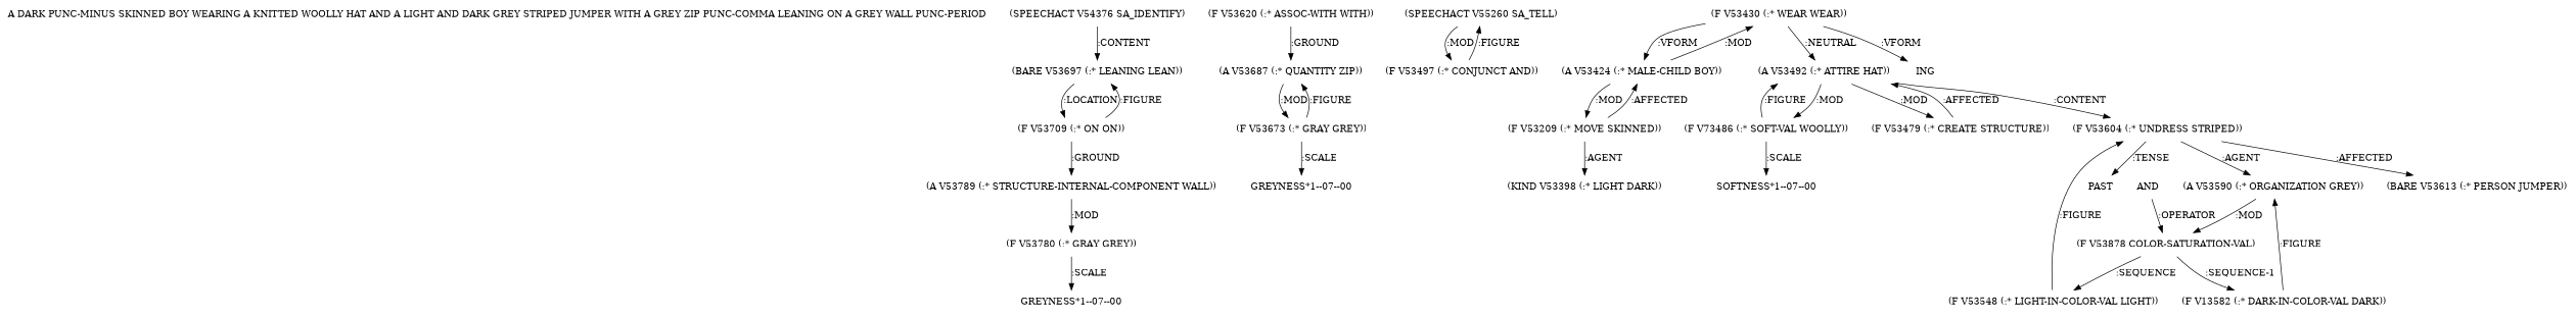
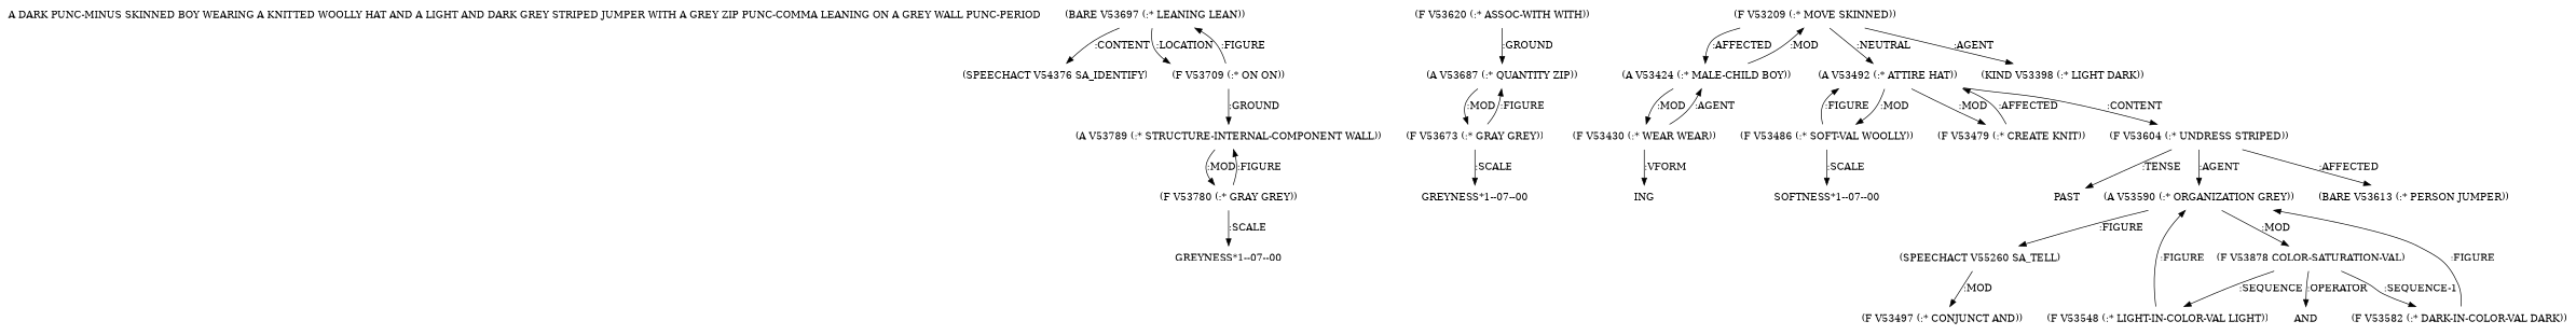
  digraph {
    node [shape=none]
    "A DARK PUNC-MINUS SKINNED BOY WEARING A KNITTED WOOLLY HAT AND A LIGHT AND DARK GREY STRIPED JUMPER WITH A GREY ZIP PUNC-COMMA LEANING ON A GREY WALL PUNC-PERIOD"
    n2 [label="(SPEECHACT V54376 SA_IDENTIFY)"]
    n3 [label="(BARE V53697 (:* LEANING LEAN))"]
    n4 [label="(F V53709 (:* ON ON))"]
    n5 [label="(A V53789 (:* STRUCTURE-INTERNAL-COMPONENT WALL))"]
    n6 [label="(F V53780 (:* GRAY GREY))"]
    n7 [label="GREYNESS*1--07--00"]
    n8 [label="(F V53620 (:* ASSOC-WITH WITH))"]
    n9 [label="(A V53687 (:* QUANTITY ZIP))"]
    n10 [label="(F V53673 (:* GRAY GREY))"]
    n11 [label="GREYNESS*1--07--00"]
    n12 [label="(SPEECHACT V55260 SA_TELL)"]
    n13 [label="(F V53497 (:* CONJUNCT AND))"]
    n14 [label="(F V53604 (:* UNDRESS STRIPED))"]
    n15 [label="(A V53590 (:* ORGANIZATION GREY))"]
    n16 [label="(BARE V53613 (:* PERSON JUMPER))"]
    n17 [label=PAST]
    n18 [label="(F V53878 COLOR-SATURATION-VAL)"]
    n19 [label="(F V53548 (:* LIGHT-IN-COLOR-VAL LIGHT))"]
-   n20 [label="(F V13582 (:* DARK-IN-COLOR-VAL DARK))"]
+   n20 [label="(F V53582 (:* DARK-IN-COLOR-VAL DARK))"]
    n21 [label=AND]
    n22 [label="(A V53424 (:* MALE-CHILD BOY))"]
    n23 [label="(F V53430 (:* WEAR WEAR))"]
    n24 [label="(F V53209 (:* MOVE SKINNED))"]
    n25 [label="(A V53492 (:* ATTIRE HAT))"]
    n26 [label=ING]
    n27 [label="(KIND V53398 (:* LIGHT DARK))"]
-   n28 [label="(F V53479 (:* CREATE STRUCTURE))"]
-   n29 [label="(F V73486 (:* SOFT-VAL WOOLLY))"]
+   n28 [label="(F V53479 (:* CREATE KNIT))"]
+   n29 [label="(F V53486 (:* SOFT-VAL WOOLLY))"]
    n30 [label="SOFTNESS*1--07--00"]
-   n2 -> n3 [label=":CONTENT"]
+   n3 -> n2 [label=":CONTENT"]
    n3 -> n4 [label=":LOCATION"]
    n4 -> n3 [label=":FIGURE"]
    n4 -> n5 [label=":GROUND"]
    n5 -> n6 [label=":MOD"]
+   n6 -> n5 [label=":FIGURE"]
    n6 -> n7 [label=":SCALE"]
    n8 -> n9 [label=":GROUND"]
    n9 -> n10 [label=":MOD"]
    n10 -> n9 [label=":FIGURE"]
    n10 -> n11 [label=":SCALE"]
    n12 -> n13 [label=":MOD"]
-   n13 -> n12 [label=":FIGURE"]
+   n15 -> n12 [label=":FIGURE"]
    n14 -> n15 [label=":AGENT"]
    n14 -> n16 [label=":AFFECTED"]
    n14 -> n17 [label=":TENSE"]
    n15 -> n18 [label=":MOD"]
    n18 -> n19 [label=":SEQUENCE"]
    n18 -> n20 [label=":SEQUENCE-1"]
-   n21 -> n18 [label=":OPERATOR"]
-   n19 -> n14 [label=":FIGURE"]
+   n18 -> n21 [label=":OPERATOR"]
+   n19 -> n15 [label=":FIGURE"]
    n20 -> n15 [label=":FIGURE"]
    n22 -> n23 [label=":MOD"]
    n22 -> n24 [label=":MOD"]
-   n23 -> n22 [label=":VFORM"]
-   n23 -> n25 [label=":NEUTRAL"]
+   n23 -> n22 [label=":AGENT"]
+   n24 -> n25 [label=":NEUTRAL"]
    n23 -> n26 [label=":VFORM"]
    n24 -> n22 [label=":AFFECTED"]
    n24 -> n27 [label=":AGENT"]
    n25 -> n14 [label=":CONTENT"]
    n25 -> n28 [label=":MOD"]
    n25 -> n29 [label=":MOD"]
    n28 -> n25 [label=":AFFECTED"]
    n29 -> n25 [label=":FIGURE"]
    n29 -> n30 [label=":SCALE"]
  }
